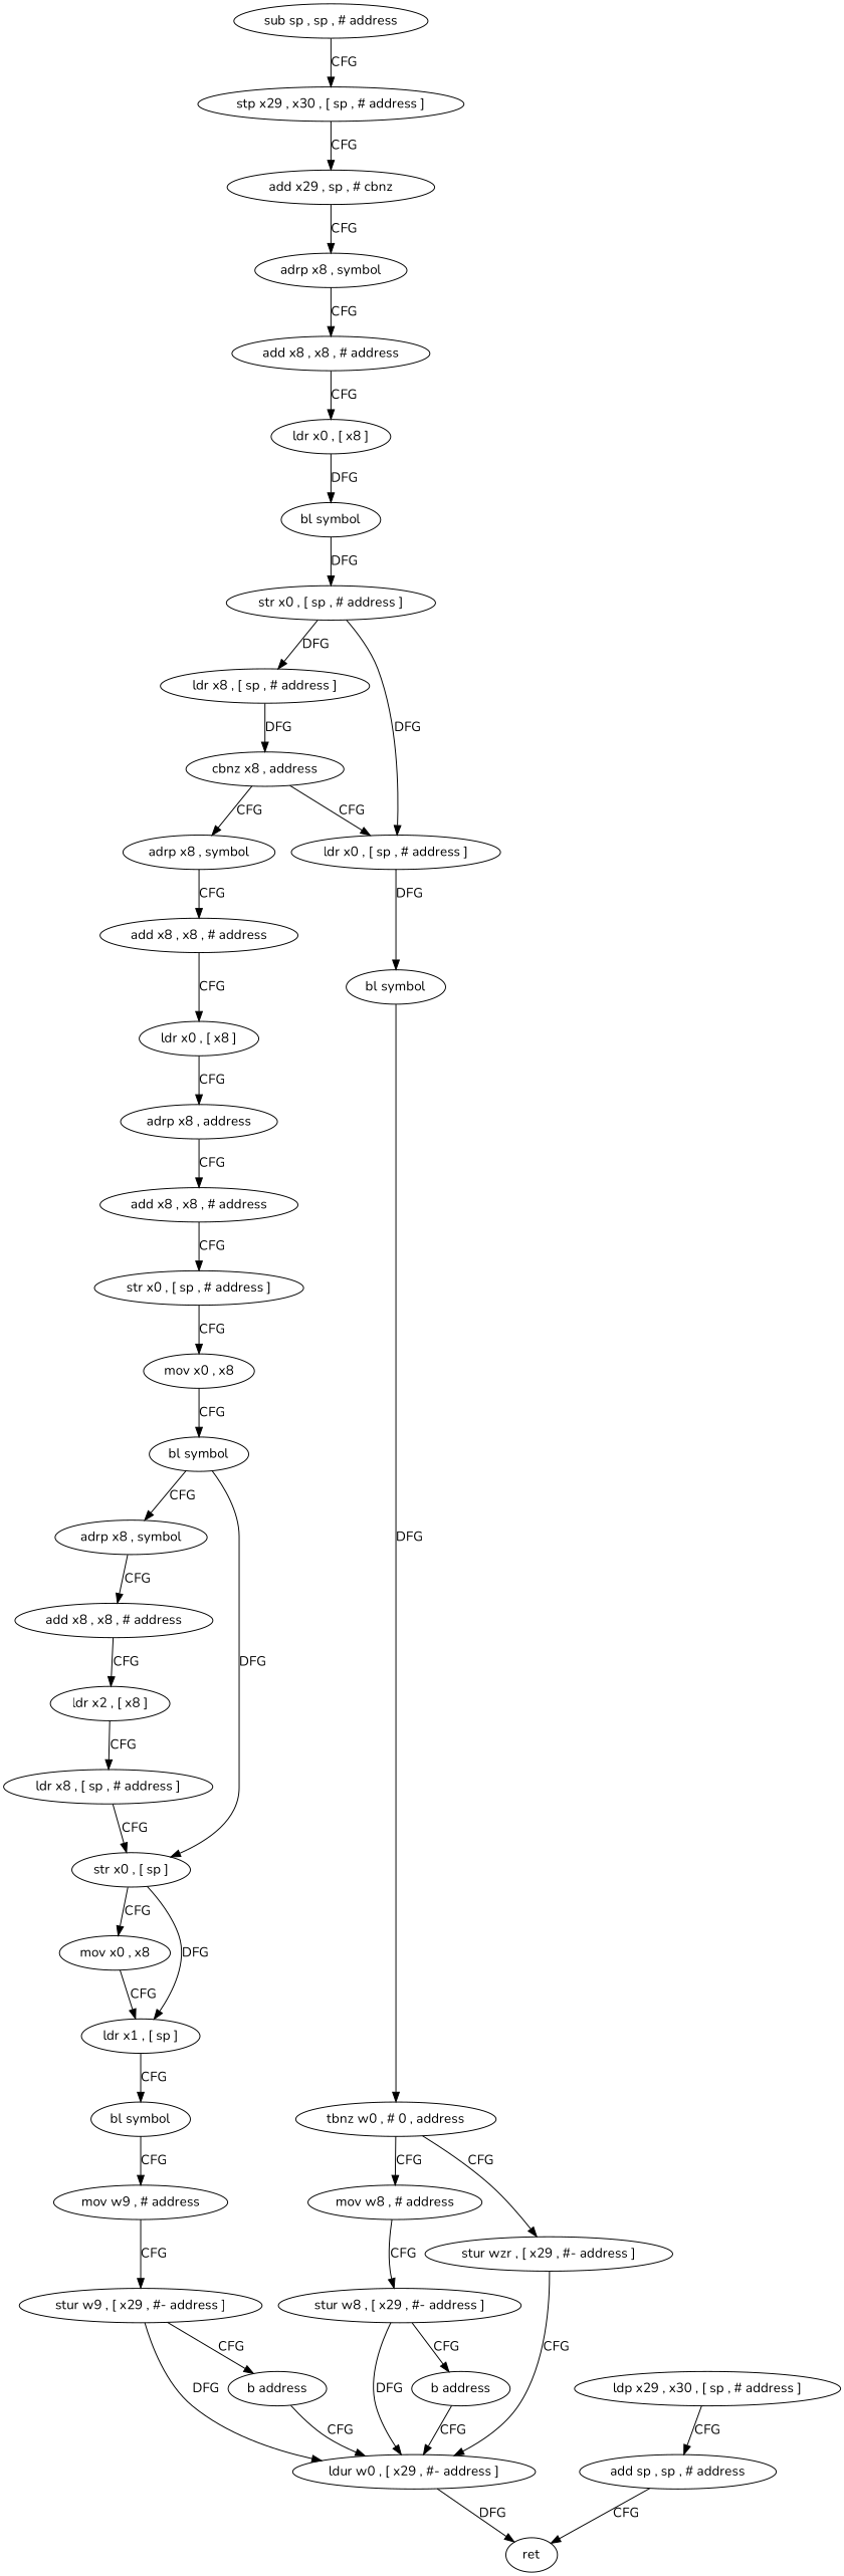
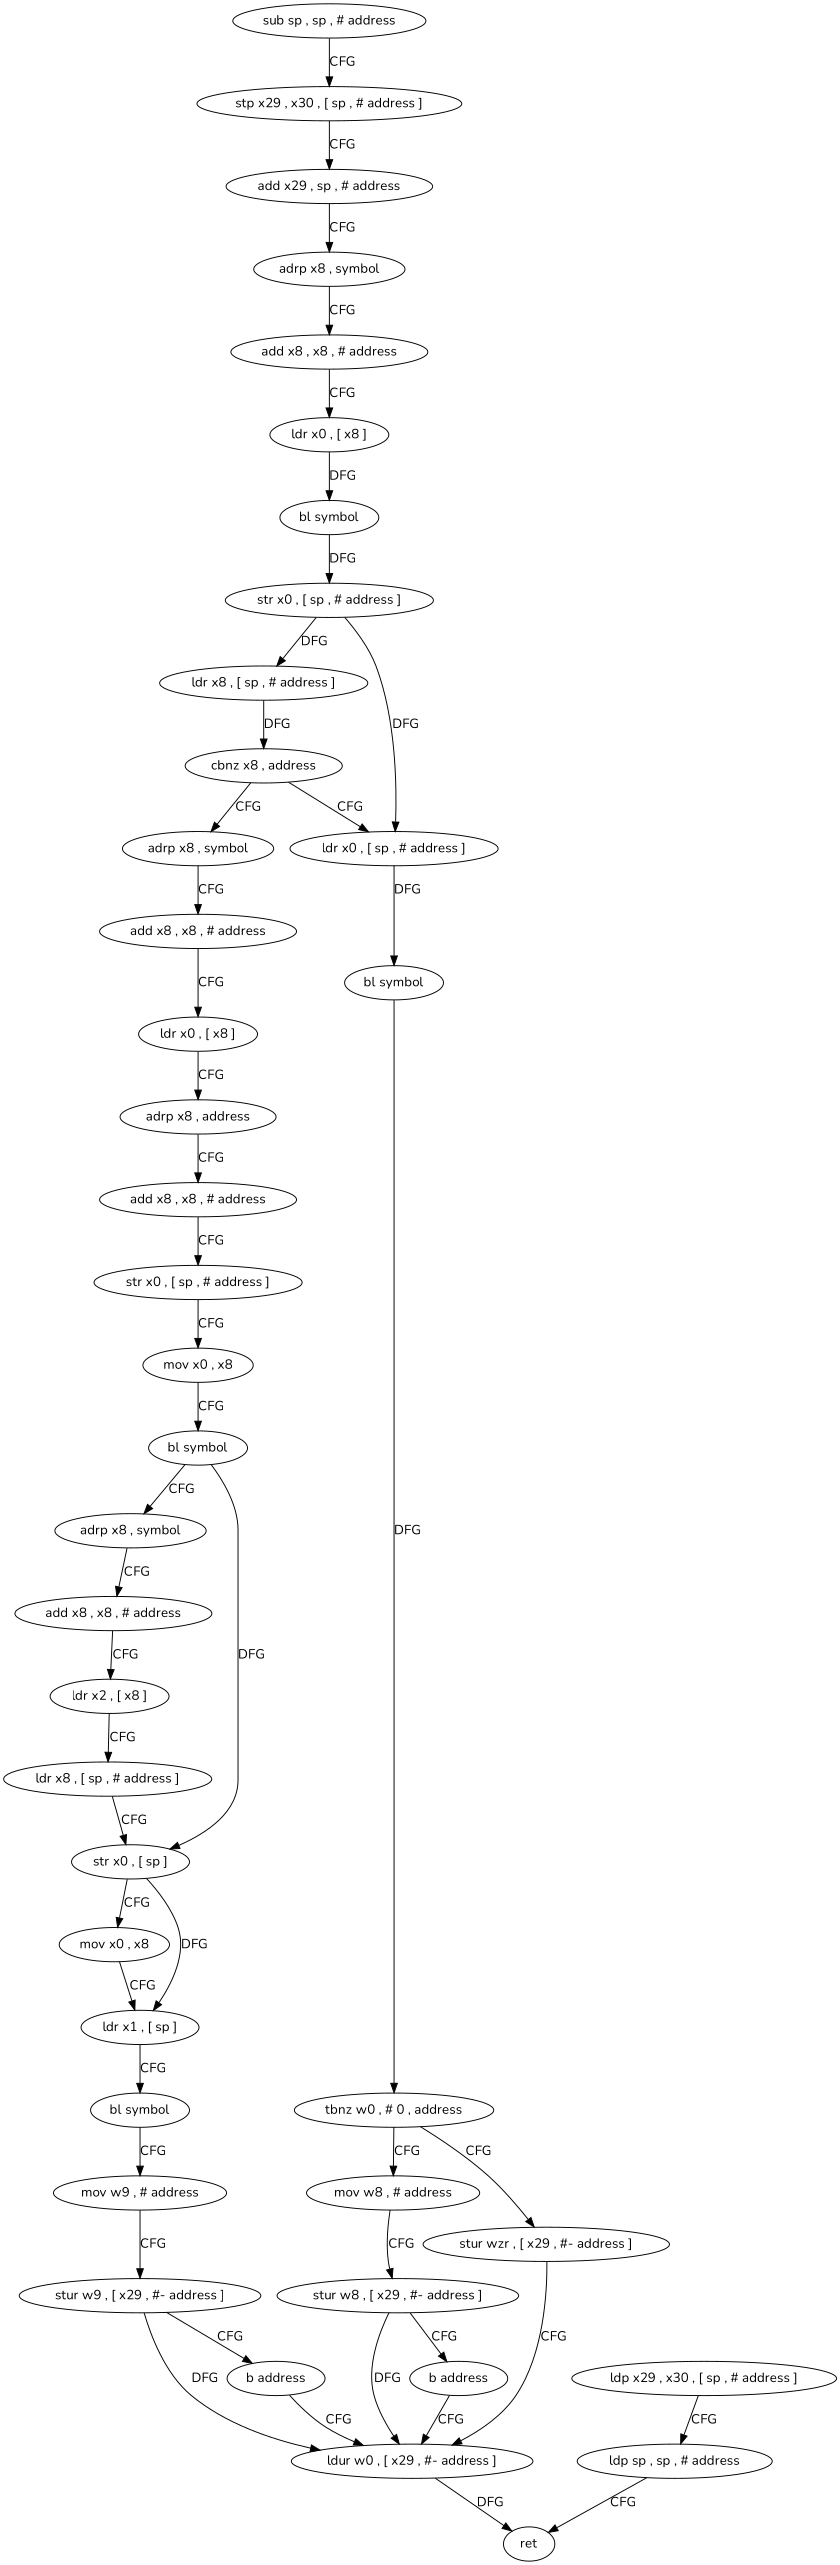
  digraph {
    fontname=Nunito
    node [fontname=Nunito]
    edge [fontname=Nunito]
    n1 [label="sub sp , sp , # address"]
    n2 [label="stp x29 , x30 , [ sp , # address ]"]
-   n3 [label="add x29 , sp , # cbnz"]
+   n3 [label="add x29 , sp , # address"]
    n4 [label="adrp x8 , symbol"]
    n5 [label="add x8 , x8 , # address"]
    n6 [label="ldr x0 , [ x8 ]"]
    n7 [label="bl symbol"]
    n8 [label="str x0 , [ sp , # address ]"]
    n9 [label="ldr x8 , [ sp , # address ]"]
    n10 [label="ldr x0 , [ sp , # address ]"]
    n11 [label="cbnz x8 , address"]
    n12 [label="bl symbol"]
    n13 [label="adrp x8 , symbol"]
    n14 [label="add x8 , x8 , # address"]
    n15 [label="tbnz w0 , # 0 , address"]
    n16 [label="ldr x0 , [ x8 ]"]
    n17 [label="stur wzr , [ x29 , #- address ]"]
    n18 [label="mov w8 , # address"]
    n19 [label="ldur w0 , [ x29 , #- address ]"]
    n20 [label="stur w8 , [ x29 , #- address ]"]
    n21 [label=ret]
    n22 [label="b address"]
    n23 [label="adrp x8 , address"]
    n24 [label="add x8 , x8 , # address"]
    n25 [label="str x0 , [ sp , # address ]"]
    n26 [label="mov x0 , x8"]
    n27 [label="bl symbol"]
    n28 [label="adrp x8 , symbol"]
    n29 [label="str x0 , [ sp ]"]
    n30 [label="add x8 , x8 , # address"]
    n31 [label="mov x0 , x8"]
    n32 [label="ldr x1 , [ sp ]"]
    n33 [label="ldr x2 , [ x8 ]"]
    n34 [label="ldr x8 , [ sp , # address ]"]
    n35 [label="bl symbol"]
    n36 [label="mov w9 , # address"]
    n37 [label="stur w9 , [ x29 , #- address ]"]
    n38 [label="b address"]
    n39 [label="ldp x29 , x30 , [ sp , # address ]"]
-   n40 [label="add sp , sp , # address"]
+   n40 [label="ldp sp , sp , # address"]
    n1 -> n2 [label=CFG]
    n2 -> n3 [label=CFG]
    n3 -> n4 [label=CFG]
    n4 -> n5 [label=CFG]
    n5 -> n6 [label=CFG]
    n6 -> n7 [label=DFG]
    n7 -> n8 [label=DFG]
    n8 -> n9 [label=DFG]
    n8 -> n10 [label=DFG]
    n9 -> n11 [label=DFG]
    n10 -> n12 [label=DFG]
    n11 -> n10 [label=CFG]
    n11 -> n13 [label=CFG]
    n12 -> n15 [label=DFG]
    n13 -> n14 [label=CFG]
    n14 -> n16 [label=CFG]
    n15 -> n17 [label=CFG]
    n15 -> n18 [label=CFG]
    n16 -> n23 [label=CFG]
    n17 -> n19 [label=CFG]
    n18 -> n20 [label=CFG]
    n19 -> n21 [label=DFG]
    n20 -> n19 [label=DFG]
    n20 -> n22 [label=CFG]
    n22 -> n19 [label=CFG]
    n23 -> n24 [label=CFG]
    n24 -> n25 [label=CFG]
    n25 -> n26 [label=CFG]
    n26 -> n27 [label=CFG]
    n27 -> n28 [label=CFG]
    n27 -> n29 [label=DFG]
    n28 -> n30 [label=CFG]
    n29 -> n31 [label=CFG]
    n29 -> n32 [label=DFG]
    n30 -> n33 [label=CFG]
    n31 -> n32 [label=CFG]
    n32 -> n35 [label=CFG]
    n33 -> n34 [label=CFG]
    n34 -> n29 [label=CFG]
    n35 -> n36 [label=CFG]
    n36 -> n37 [label=CFG]
    n37 -> n19 [label=DFG]
    n37 -> n38 [label=CFG]
    n38 -> n19 [label=CFG]
    n39 -> n40 [label=CFG]
    n40 -> n21 [label=CFG]
  }
